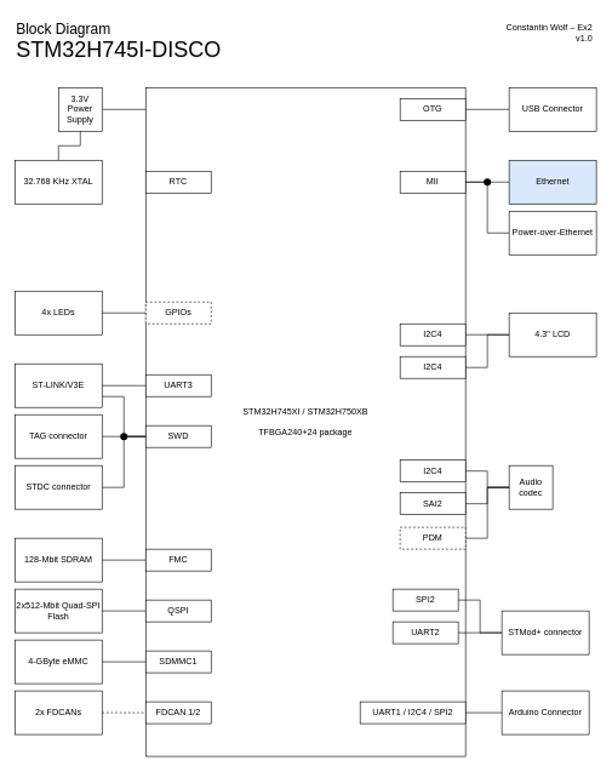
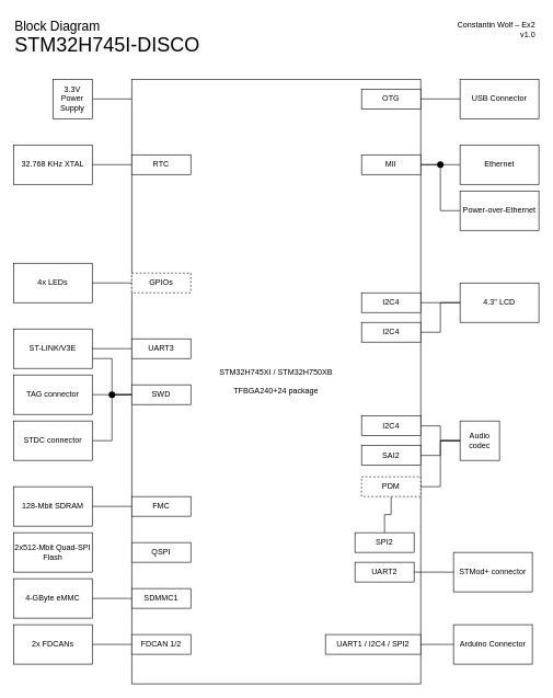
  <mxCell id="0" />
  <mxCell id="1" parent="0" />
  <mxCell id="2" value="STM32H745XI / STM32H750XB&lt;br&gt;&lt;br&gt;TFBGA240+24 package" style="rounded=0;whiteSpace=wrap;html=1;" vertex="1" parent="1"><mxGeometry x="200" y="120" width="440" height="920" as="geometry" /></mxCell>
  <mxCell id="3" style="edgeStyle=orthogonalEdgeStyle;rounded=0;orthogonalLoop=1;jettySize=auto;html=1;exitX=1;exitY=0.5;exitDx=0;exitDy=0;endArrow=none;endFill=0;" edge="1" parent="1"><mxGeometry relative="1" as="geometry"><mxPoint x="141" y="150" as="sourcePoint" /><mxPoint x="200" y="150" as="targetPoint" /></mxGeometry></mxCell>
  <mxCell id="4" value="3.3V Power Supply" style="whiteSpace=wrap;html=1;" vertex="1" parent="1"><mxGeometry x="80" y="120" width="60" height="60" as="geometry" /></mxCell>
- <mxCell id="5" style="edgeStyle=orthogonalEdgeStyle;rounded=0;orthogonalLoop=1;jettySize=auto;html=1;endArrow=none;endFill=0;" edge="1" parent="1" source="6" target="4"><mxGeometry relative="1" as="geometry" /></mxCell>
+ <mxCell id="5" style="edgeStyle=orthogonalEdgeStyle;rounded=0;orthogonalLoop=1;jettySize=auto;html=1;entryX=0;entryY=0.5;entryDx=0;entryDy=0;endArrow=none;endFill=0;" edge="1" parent="1" source="6" target="19"><mxGeometry relative="1" as="geometry" /></mxCell>
  <mxCell id="6" value="32.768 KHz XTAL" style="whiteSpace=wrap;html=1;" vertex="1" parent="1"><mxGeometry x="20" y="220" width="120" height="60" as="geometry" /></mxCell>
  <mxCell id="7" value="2x512-Mbit Quad-SPI&lt;br&gt;Flash" style="whiteSpace=wrap;html=1;" vertex="1" parent="1"><mxGeometry x="20" y="810" width="120" height="60" as="geometry" /></mxCell>
  <mxCell id="8" value="4x LEDs" style="whiteSpace=wrap;html=1;" vertex="1" parent="1"><mxGeometry x="20" y="400" width="120" height="60" as="geometry" /></mxCell>
  <mxCell id="9" style="edgeStyle=orthogonalEdgeStyle;rounded=0;orthogonalLoop=1;jettySize=auto;html=1;exitX=1;exitY=0.75;exitDx=0;exitDy=0;entryX=0;entryY=0.5;entryDx=0;entryDy=0;endArrow=none;endFill=0;" edge="1" parent="1" source="10" target="26"><mxGeometry relative="1" as="geometry" /></mxCell>
  <mxCell id="10" value="ST-LINK/V3E" style="whiteSpace=wrap;html=1;" vertex="1" parent="1"><mxGeometry x="20" y="500" width="120" height="60" as="geometry" /></mxCell>
  <mxCell id="11" value="128-Mbit SDRAM" style="whiteSpace=wrap;html=1;" vertex="1" parent="1"><mxGeometry x="20" y="740" width="120" height="60" as="geometry" /></mxCell>
  <mxCell id="12" value="Arduino Connector" style="whiteSpace=wrap;html=1;" vertex="1" parent="1"><mxGeometry x="690" y="950" width="120" height="60" as="geometry" /></mxCell>
  <mxCell id="13" value="USB Connector" style="whiteSpace=wrap;html=1;" vertex="1" parent="1"><mxGeometry x="700" y="120" width="120" height="60" as="geometry" /></mxCell>
  <mxCell id="14" style="edgeStyle=orthogonalEdgeStyle;rounded=0;orthogonalLoop=1;jettySize=auto;html=1;entryX=1;entryY=0.5;entryDx=0;entryDy=0;endArrow=none;endFill=0;" edge="1" parent="1" source="15" target="40"><mxGeometry relative="1" as="geometry" /></mxCell>
- <mxCell id="15" value="Ethernet" style="whiteSpace=wrap;html=1;fillColor=#dae8fc;" vertex="1" parent="1"><mxGeometry x="700" y="220" width="120" height="60" as="geometry" /></mxCell>
+ <mxCell id="15" value="Ethernet" style="whiteSpace=wrap;html=1;" vertex="1" parent="1"><mxGeometry x="700" y="220" width="120" height="60" as="geometry" /></mxCell>
  <mxCell id="16" value="STMod+ connector" style="whiteSpace=wrap;html=1;" vertex="1" parent="1"><mxGeometry x="690" y="840" width="120" height="60" as="geometry" /></mxCell>
  <mxCell id="17" value="4.3&quot; LCD" style="whiteSpace=wrap;html=1;" vertex="1" parent="1"><mxGeometry x="700" y="430" width="120" height="60" as="geometry" /></mxCell>
  <mxCell id="18" value="Audio codec" style="whiteSpace=wrap;html=1;" vertex="1" parent="1"><mxGeometry x="700" y="640" width="60" height="60" as="geometry" /></mxCell>
  <mxCell id="19" value="RTC" style="rounded=0;whiteSpace=wrap;html=1;" vertex="1" parent="1"><mxGeometry x="200" y="235" width="90" height="30" as="geometry" /></mxCell>
  <mxCell id="20" style="edgeStyle=orthogonalEdgeStyle;rounded=0;orthogonalLoop=1;jettySize=auto;html=1;entryX=1;entryY=0.5;entryDx=0;entryDy=0;endArrow=none;endFill=0;" edge="1" parent="1" source="21" target="8"><mxGeometry relative="1" as="geometry" /></mxCell>
  <mxCell id="21" value="GPIOs" style="rounded=0;whiteSpace=wrap;html=1;dashed=1;" vertex="1" parent="1"><mxGeometry x="200" y="415" width="90" height="30" as="geometry" /></mxCell>
  <mxCell id="22" style="edgeStyle=orthogonalEdgeStyle;rounded=0;orthogonalLoop=1;jettySize=auto;html=1;exitX=0;exitY=0.5;exitDx=0;exitDy=0;endArrow=none;endFill=0;" edge="1" parent="1" source="23"><mxGeometry relative="1" as="geometry"><mxPoint x="140" y="530" as="targetPoint" /><Array as="points"><mxPoint x="190" y="530" /><mxPoint x="190" y="530" /></Array></mxGeometry></mxCell>
  <mxCell id="23" value="UART3" style="rounded=0;whiteSpace=wrap;html=1;" vertex="1" parent="1"><mxGeometry x="200" y="515" width="90" height="30" as="geometry" /></mxCell>
- <mxCell id="24" style="edgeStyle=orthogonalEdgeStyle;rounded=0;orthogonalLoop=1;jettySize=auto;html=1;exitX=0;exitY=0.5;exitDx=0;exitDy=0;entryX=1;entryY=0.5;entryDx=0;entryDy=0;endArrow=none;endFill=0;" edge="1" parent="1" source="25" target="7"><mxGeometry relative="1" as="geometry" /></mxCell>
  <mxCell id="25" value="QSPI" style="rounded=0;whiteSpace=wrap;html=1;" vertex="1" parent="1"><mxGeometry x="200" y="825" width="90" height="30" as="geometry" /></mxCell>
  <mxCell id="26" value="SWD" style="rounded=0;whiteSpace=wrap;html=1;" vertex="1" parent="1"><mxGeometry x="200" y="585" width="90" height="30" as="geometry" /></mxCell>
  <mxCell id="27" style="edgeStyle=orthogonalEdgeStyle;rounded=0;orthogonalLoop=1;jettySize=auto;html=1;exitX=0;exitY=0.5;exitDx=0;exitDy=0;entryX=1;entryY=0.5;entryDx=0;entryDy=0;endArrow=none;endFill=0;" edge="1" parent="1" source="28" target="11"><mxGeometry relative="1" as="geometry" /></mxCell>
  <mxCell id="28" value="FMC" style="rounded=0;whiteSpace=wrap;html=1;" vertex="1" parent="1"><mxGeometry x="200" y="755" width="90" height="30" as="geometry" /></mxCell>
  <mxCell id="29" style="edgeStyle=orthogonalEdgeStyle;rounded=0;orthogonalLoop=1;jettySize=auto;html=1;exitX=1;exitY=0.5;exitDx=0;exitDy=0;entryX=0;entryY=0.5;entryDx=0;entryDy=0;endArrow=none;endFill=0;" edge="1" parent="1" source="30" target="12"><mxGeometry relative="1" as="geometry" /></mxCell>
  <mxCell id="30" value="UART1 / I2C4 / SPI2" style="rounded=0;whiteSpace=wrap;html=1;" vertex="1" parent="1"><mxGeometry x="495" y="965" width="145" height="30" as="geometry" /></mxCell>
  <mxCell id="31" style="edgeStyle=orthogonalEdgeStyle;rounded=0;orthogonalLoop=1;jettySize=auto;html=1;entryX=0;entryY=0.5;entryDx=0;entryDy=0;endArrow=none;endFill=0;" edge="1" parent="1" source="32" target="18"><mxGeometry relative="1" as="geometry" /></mxCell>
  <mxCell id="32" value="I2C4" style="rounded=0;whiteSpace=wrap;html=1;" vertex="1" parent="1"><mxGeometry x="550" y="632.5" width="90" height="30" as="geometry" /></mxCell>
  <mxCell id="33" style="edgeStyle=orthogonalEdgeStyle;rounded=0;orthogonalLoop=1;jettySize=auto;html=1;endArrow=none;endFill=0;" edge="1" parent="1" source="34" target="18"><mxGeometry relative="1" as="geometry" /></mxCell>
  <mxCell id="34" value="SAI2" style="rounded=0;whiteSpace=wrap;html=1;" vertex="1" parent="1"><mxGeometry x="550" y="677.5" width="90" height="30" as="geometry" /></mxCell>
  <mxCell id="35" style="edgeStyle=orthogonalEdgeStyle;rounded=0;orthogonalLoop=1;jettySize=auto;html=1;entryX=0;entryY=0.5;entryDx=0;entryDy=0;endArrow=none;endFill=0;" edge="1" parent="1" source="36" target="17"><mxGeometry relative="1" as="geometry" /></mxCell>
  <mxCell id="36" value="I2C4" style="rounded=0;whiteSpace=wrap;html=1;" vertex="1" parent="1"><mxGeometry x="550" y="445" width="90" height="30" as="geometry" /></mxCell>
  <mxCell id="37" style="edgeStyle=orthogonalEdgeStyle;rounded=0;orthogonalLoop=1;jettySize=auto;html=1;entryX=0;entryY=0.5;entryDx=0;entryDy=0;endArrow=none;endFill=0;" edge="1" parent="1" source="38" target="16"><mxGeometry relative="1" as="geometry" /></mxCell>
  <mxCell id="38" value="UART2" style="rounded=0;whiteSpace=wrap;html=1;" vertex="1" parent="1"><mxGeometry x="540" y="855" width="90" height="30" as="geometry" /></mxCell>
  <mxCell id="39" style="edgeStyle=orthogonalEdgeStyle;rounded=0;orthogonalLoop=1;jettySize=auto;html=1;exitX=1;exitY=0.5;exitDx=0;exitDy=0;entryX=0;entryY=0.5;entryDx=0;entryDy=0;endArrow=none;endFill=0;" edge="1" parent="1" source="40" target="56"><mxGeometry relative="1" as="geometry" /></mxCell>
  <mxCell id="40" value="MII" style="rounded=0;whiteSpace=wrap;html=1;" vertex="1" parent="1"><mxGeometry x="550" y="235" width="90" height="30" as="geometry" /></mxCell>
  <mxCell id="41" style="edgeStyle=orthogonalEdgeStyle;rounded=0;orthogonalLoop=1;jettySize=auto;html=1;entryX=0;entryY=0.5;entryDx=0;entryDy=0;endArrow=none;endFill=0;" edge="1" parent="1" source="42" target="13"><mxGeometry relative="1" as="geometry" /></mxCell>
  <mxCell id="42" value="OTG" style="rounded=0;whiteSpace=wrap;html=1;" vertex="1" parent="1"><mxGeometry x="550" y="135" width="90" height="30" as="geometry" /></mxCell>
  <mxCell id="43" value="&lt;span style=&quot;text-align: center ; text-indent: 0px ; background-color: rgb(248 , 249 , 250) ; display: inline ; float: none&quot;&gt;&lt;font&gt;&lt;font style=&quot;color: rgb(0 , 0 , 0) ; font-family: &amp;#34;helvetica&amp;#34; ; font-style: normal ; font-weight: 400 ; letter-spacing: normal ; text-transform: none ; word-spacing: 0px ; font-size: 20px&quot;&gt;Block Diagram&lt;/font&gt;&lt;br&gt;&lt;font face=&quot;helvetica&quot;&gt;&lt;span style=&quot;font-size: 30px&quot;&gt;STM32H745I-DISCO&lt;/span&gt;&lt;/font&gt;&lt;/font&gt;&lt;/span&gt;" style="text;whiteSpace=wrap;html=1;" vertex="1" parent="1"><mxGeometry x="20" y="20" width="350" height="30" as="geometry" /></mxCell>
  <mxCell id="44" value="&lt;div style=&quot;text-align: right ; font-size: 12px&quot;&gt;&lt;span&gt;&lt;font style=&quot;font-size: 12px&quot;&gt;Constantin Wolf – Ex2&lt;/font&gt;&lt;/span&gt;&lt;/div&gt;&lt;div style=&quot;text-align: right ; font-size: 12px&quot;&gt;&lt;span&gt;&lt;font style=&quot;font-size: 12px&quot;&gt;v1.0&lt;/font&gt;&lt;/span&gt;&lt;/div&gt;" style="text;html=1;align=center;verticalAlign=middle;resizable=0;points=[];autosize=1;strokeColor=none;fillColor=none;fontSize=20;" vertex="1" parent="1"><mxGeometry x="690" y="20" width="130" height="50" as="geometry" /></mxCell>
  <mxCell id="45" style="edgeStyle=orthogonalEdgeStyle;rounded=0;orthogonalLoop=1;jettySize=auto;html=1;exitX=1;exitY=0.5;exitDx=0;exitDy=0;entryX=0;entryY=0.5;entryDx=0;entryDy=0;endArrow=none;endFill=0;" edge="1" parent="1" source="46" target="26"><mxGeometry relative="1" as="geometry" /></mxCell>
  <mxCell id="46" value="TAG connector" style="whiteSpace=wrap;html=1;" vertex="1" parent="1"><mxGeometry x="20" y="570" width="120" height="60" as="geometry" /></mxCell>
  <mxCell id="47" style="edgeStyle=orthogonalEdgeStyle;rounded=0;orthogonalLoop=1;jettySize=auto;html=1;entryX=0;entryY=0.5;entryDx=0;entryDy=0;endArrow=none;endFill=0;" edge="1" parent="1" source="48" target="26"><mxGeometry relative="1" as="geometry" /></mxCell>
  <mxCell id="48" value="STDC connector" style="whiteSpace=wrap;html=1;" vertex="1" parent="1"><mxGeometry x="20" y="640" width="120" height="60" as="geometry" /></mxCell>
  <mxCell id="49" value="" style="ellipse;whiteSpace=wrap;html=1;fillColor=#000000;strokeColor=none;" vertex="1" parent="1"><mxGeometry x="165" y="595" width="10" height="10" as="geometry" /></mxCell>
  <mxCell id="50" style="edgeStyle=orthogonalEdgeStyle;rounded=0;orthogonalLoop=1;jettySize=auto;html=1;exitX=1;exitY=0.5;exitDx=0;exitDy=0;entryX=0;entryY=0.5;entryDx=0;entryDy=0;endArrow=none;endFill=0;" edge="1" parent="1" source="51" target="52"><mxGeometry relative="1" as="geometry" /></mxCell>
  <mxCell id="51" value="4-GByte eMMC" style="whiteSpace=wrap;html=1;" vertex="1" parent="1"><mxGeometry x="20" y="880" width="120" height="60" as="geometry" /></mxCell>
  <mxCell id="52" value="SDMMC1" style="rounded=0;whiteSpace=wrap;html=1;" vertex="1" parent="1"><mxGeometry x="200" y="895" width="90" height="30" as="geometry" /></mxCell>
- <mxCell id="53" style="edgeStyle=orthogonalEdgeStyle;rounded=0;orthogonalLoop=1;jettySize=auto;html=1;exitX=1;exitY=0.5;exitDx=0;exitDy=0;entryX=0;entryY=0.5;entryDx=0;entryDy=0;endArrow=none;endFill=0;dashed=1;" edge="1" parent="1" source="54" target="55"><mxGeometry relative="1" as="geometry" /></mxCell>
+ <mxCell id="53" style="edgeStyle=orthogonalEdgeStyle;rounded=0;orthogonalLoop=1;jettySize=auto;html=1;exitX=1;exitY=0.5;exitDx=0;exitDy=0;entryX=0;entryY=0.5;entryDx=0;entryDy=0;endArrow=none;endFill=0;" edge="1" parent="1" source="54" target="55"><mxGeometry relative="1" as="geometry" /></mxCell>
  <mxCell id="54" value="2x FDCANs" style="whiteSpace=wrap;html=1;" vertex="1" parent="1"><mxGeometry x="20" y="950" width="120" height="60" as="geometry" /></mxCell>
  <mxCell id="55" value="FDCAN 1/2" style="rounded=0;whiteSpace=wrap;html=1;" vertex="1" parent="1"><mxGeometry x="200" y="965" width="90" height="30" as="geometry" /></mxCell>
  <mxCell id="56" value="Power-over-Ethernet" style="whiteSpace=wrap;html=1;" vertex="1" parent="1"><mxGeometry x="700" y="290" width="120" height="60" as="geometry" /></mxCell>
  <mxCell id="57" value="" style="ellipse;whiteSpace=wrap;html=1;fillColor=#000000;strokeColor=none;" vertex="1" parent="1"><mxGeometry x="665" y="245" width="10" height="10" as="geometry" /></mxCell>
  <mxCell id="58" style="edgeStyle=orthogonalEdgeStyle;rounded=0;orthogonalLoop=1;jettySize=auto;html=1;entryX=0;entryY=0.5;entryDx=0;entryDy=0;endArrow=none;endFill=0;" edge="1" parent="1" source="59" target="18"><mxGeometry relative="1" as="geometry" /></mxCell>
  <mxCell id="59" value="PDM" style="rounded=0;whiteSpace=wrap;html=1;dashed=1;" vertex="1" parent="1"><mxGeometry x="550" y="725" width="90" height="30" as="geometry" /></mxCell>
  <mxCell id="60" style="edgeStyle=orthogonalEdgeStyle;rounded=0;orthogonalLoop=1;jettySize=auto;html=1;entryX=0;entryY=0.5;entryDx=0;entryDy=0;endArrow=none;endFill=0;" edge="1" parent="1" source="61" target="17"><mxGeometry relative="1" as="geometry" /></mxCell>
  <mxCell id="61" value="I2C4" style="rounded=0;whiteSpace=wrap;html=1;" vertex="1" parent="1"><mxGeometry x="550" y="490" width="90" height="30" as="geometry" /></mxCell>
- <mxCell id="62" style="edgeStyle=orthogonalEdgeStyle;rounded=0;orthogonalLoop=1;jettySize=auto;html=1;endArrow=none;endFill=0;" edge="1" parent="1" source="63" target="16"><mxGeometry relative="1" as="geometry" /></mxCell>
+ <mxCell id="62" style="edgeStyle=orthogonalEdgeStyle;rounded=0;orthogonalLoop=1;jettySize=auto;html=1;endArrow=none;endFill=0;" edge="1" parent="1" source="63" target="59"><mxGeometry relative="1" as="geometry" /></mxCell>
  <mxCell id="63" value="SPI2" style="rounded=0;whiteSpace=wrap;html=1;" vertex="1" parent="1"><mxGeometry x="540" y="810" width="90" height="30" as="geometry" /></mxCell>
